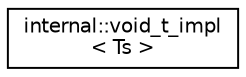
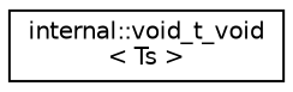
  digraph {
    rankdir=LR
-   n1 [color=black fillcolor=white fontname=Helvetica fontsize=10 height=0.2 label="internal::void_t_impl\l\< Ts \>" shape=record style=filled width=0.4]
+   n1 [color=black fillcolor=white fontname=Helvetica fontsize=10 height=0.2 label="internal::void_t_void\l\< Ts \>" shape=record style=filled width=0.4]
  }
